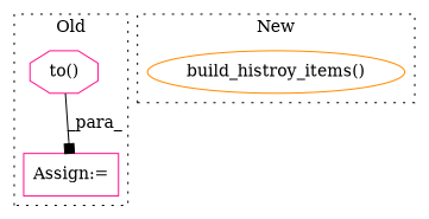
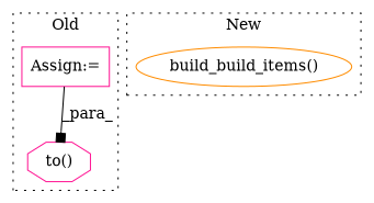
  digraph {
    node [a=75 color=deeppink]
    n1 [l="27,1" label="to()" s="1357,1395" shape=octagon]
    n2 [a=68 l=3 label="Assign:=" s=1354 shape=box]
-   n3 [l="25,1" label="build_histroy_items()" s="1210,1242" shape=ellipse color=darkorange]
+   n3 [l="25,1" label="build_build_items()" s="1210,1242" shape=ellipse color=darkorange]
    subgraph cluster_1 {
      label=Old
      style=dotted
      n1
      n2
    }
    subgraph cluster_2 {
      label=New
      style=dotted
      n3
    }
-   n1 -> n2 [label=_para_ arrowhead=box]
+   n2 -> n1 [label=_para_ arrowhead=box]
  }
